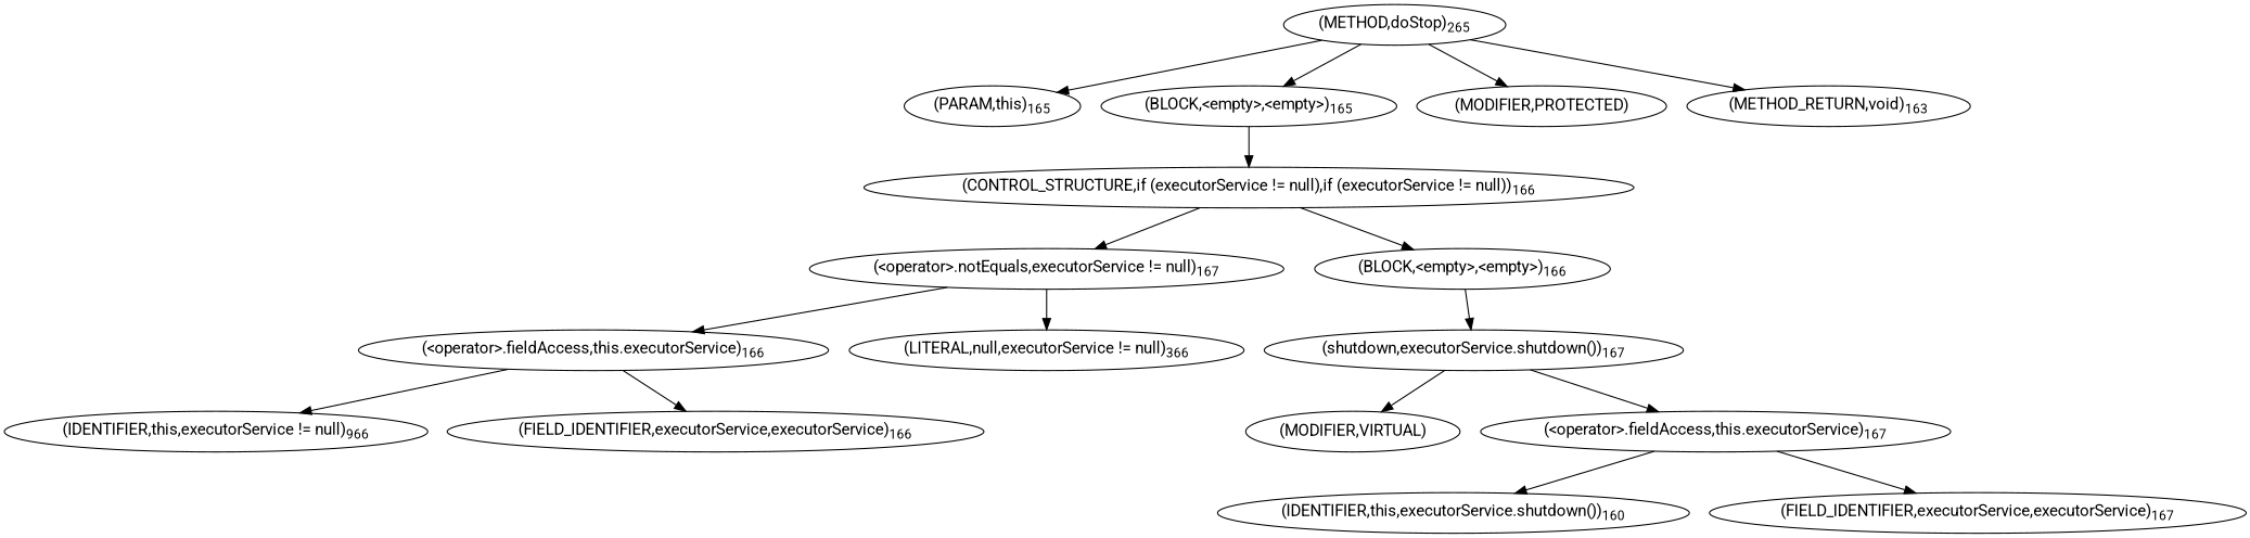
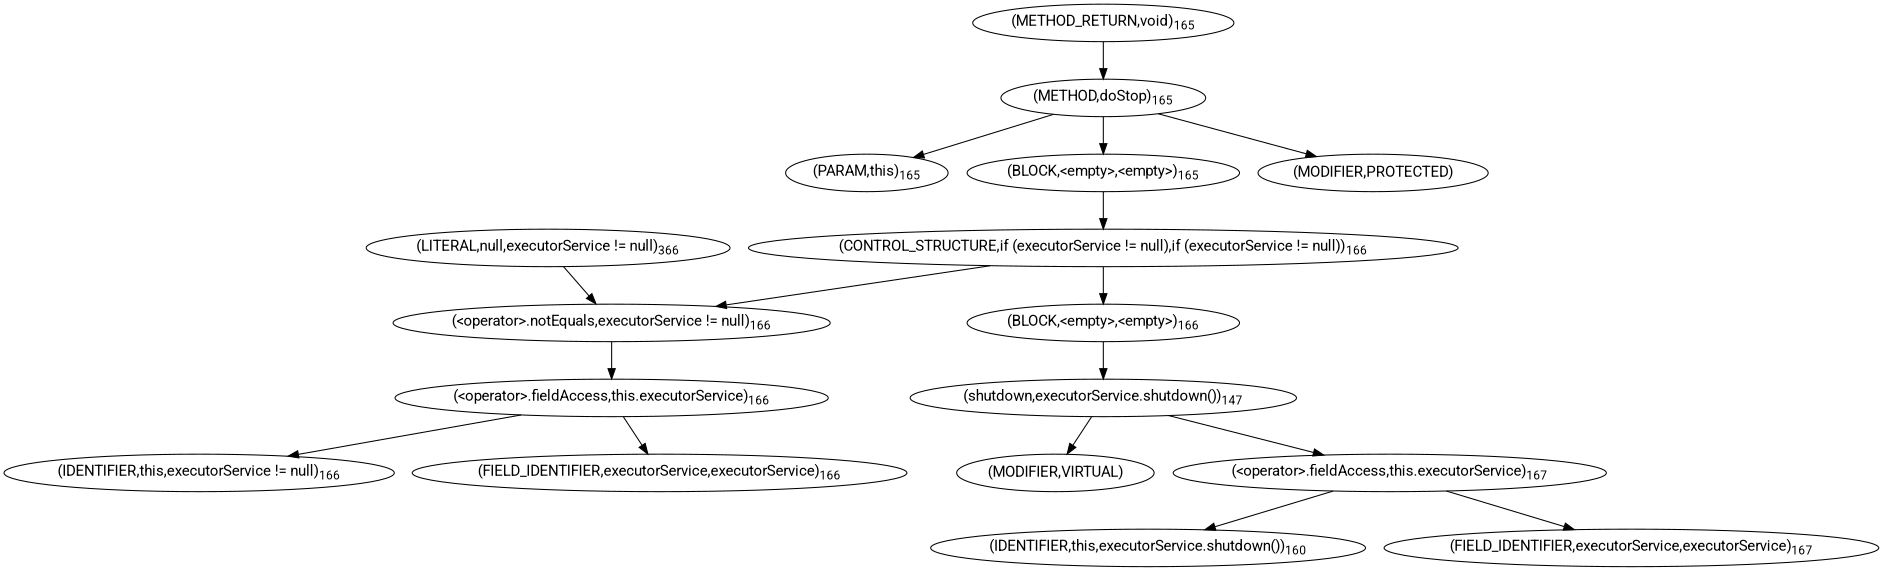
  digraph {
    fontname=Roboto
    node [fontname=Roboto]
    edge [fontname=Roboto]
-   n1 [label=<(METHOD,doStop)<SUB>265</SUB>>]
+   n1 [label=<(METHOD,doStop)<SUB>165</SUB>>]
    n2 [label=<(PARAM,this)<SUB>165</SUB>>]
    n3 [label=<(BLOCK,&lt;empty&gt;,&lt;empty&gt;)<SUB>165</SUB>>]
    n4 [label=<(MODIFIER,PROTECTED)>]
-   n5 [label=<(METHOD_RETURN,void)<SUB>163</SUB>>]
+   n5 [label=<(METHOD_RETURN,void)<SUB>165</SUB>>]
    n6 [label=<(CONTROL_STRUCTURE,if (executorService != null),if (executorService != null))<SUB>166</SUB>>]
    n7 [label=<(MODIFIER,VIRTUAL)>]
-   n8 [label=<(&lt;operator&gt;.notEquals,executorService != null)<SUB>167</SUB>>]
+   n8 [label=<(&lt;operator&gt;.notEquals,executorService != null)<SUB>166</SUB>>]
    n9 [label=<(BLOCK,&lt;empty&gt;,&lt;empty&gt;)<SUB>166</SUB>>]
    n10 [label=<(&lt;operator&gt;.fieldAccess,this.executorService)<SUB>166</SUB>>]
    n11 [label=<(LITERAL,null,executorService != null)<SUB>366</SUB>>]
-   n12 [label=<(shutdown,executorService.shutdown())<SUB>167</SUB>>]
-   n13 [label=<(IDENTIFIER,this,executorService != null)<SUB>966</SUB>>]
+   n12 [label=<(shutdown,executorService.shutdown())<SUB>147</SUB>>]
+   n13 [label=<(IDENTIFIER,this,executorService != null)<SUB>166</SUB>>]
    n14 [label=<(FIELD_IDENTIFIER,executorService,executorService)<SUB>166</SUB>>]
    n15 [label=<(&lt;operator&gt;.fieldAccess,this.executorService)<SUB>167</SUB>>]
    n16 [label=<(IDENTIFIER,this,executorService.shutdown())<SUB>160</SUB>>]
    n17 [label=<(FIELD_IDENTIFIER,executorService,executorService)<SUB>167</SUB>>]
    n1 -> n2
    n1 -> n3
    n1 -> n4
-   n1 -> n5
+   n5 -> n1
    n3 -> n6
    n6 -> n8
    n6 -> n9
    n8 -> n10
-   n8 -> n11
+   n11 -> n8
    n9 -> n12
    n10 -> n13
    n10 -> n14
    n12 -> n7
    n12 -> n15
    n15 -> n16
    n15 -> n17
  }
